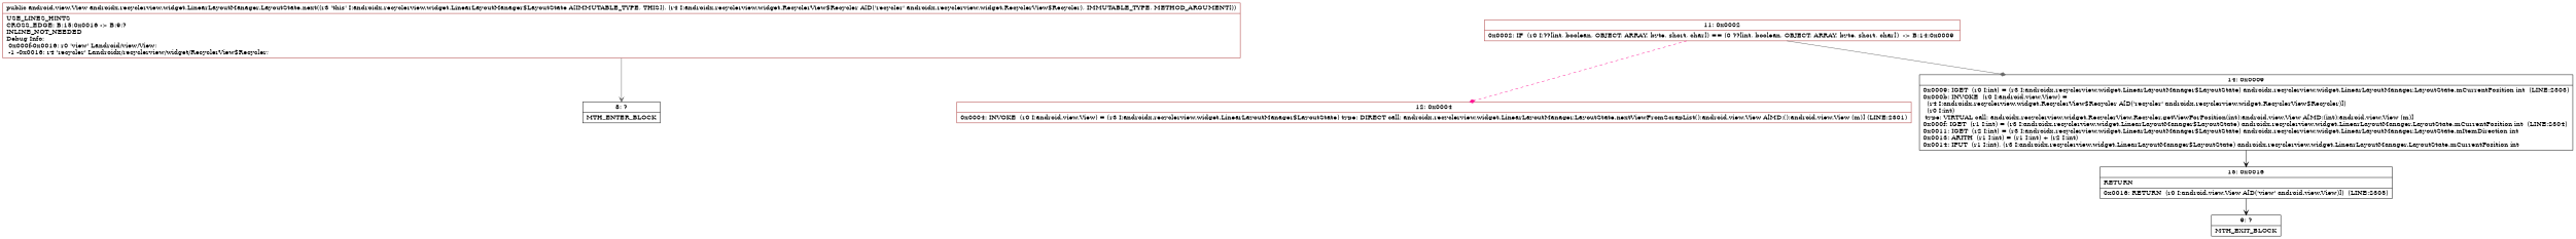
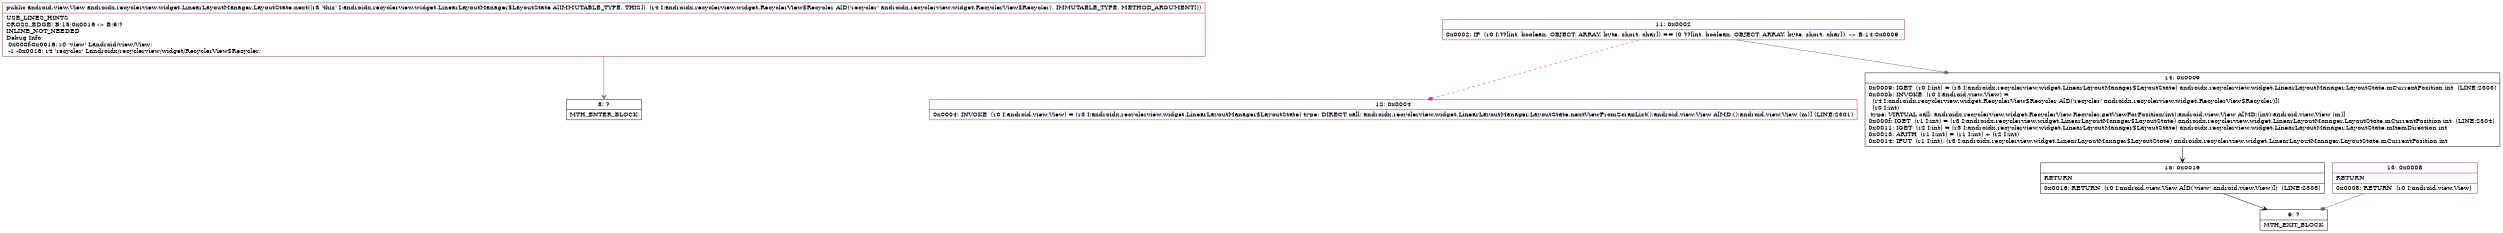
  digraph {
    node [color=black shape=record]
    edge [arrowhead=diamond color=gray40]
    n1 [label="{8\:\ ?|MTH_ENTER_BLOCK\l}"]
    n2 [color=brown label="{11\:\ 0x0002|0x0002: IF  (r0 I:??[int, boolean, OBJECT, ARRAY, byte, short, char]) == (0 ??[int, boolean, OBJECT, ARRAY, byte, short, char])  \-\> B:14:0x0009 \l}"]
    n3 [color=brown label="{12\:\ 0x0004|0x0004: INVOKE  (r0 I:android.view.View) = (r3 I:androidx.recyclerview.widget.LinearLayoutManager$LayoutState) type: DIRECT call: androidx.recyclerview.widget.LinearLayoutManager.LayoutState.nextViewFromScrapList():android.view.View A[MD:():android.view.View (m)] (LINE:2301)\l}"]
    n4 [label="{14\:\ 0x0009|0x0009: IGET  (r0 I:int) = (r3 I:androidx.recyclerview.widget.LinearLayoutManager$LayoutState) androidx.recyclerview.widget.LinearLayoutManager.LayoutState.mCurrentPosition int  (LINE:2303)\l0x000b: INVOKE  (r0 I:android.view.View) = \l  (r4 I:androidx.recyclerview.widget.RecyclerView$Recycler A[D('recycler' androidx.recyclerview.widget.RecyclerView$Recycler)])\l  (r0 I:int)\l type: VIRTUAL call: androidx.recyclerview.widget.RecyclerView.Recycler.getViewForPosition(int):android.view.View A[MD:(int):android.view.View (m)]\l0x000f: IGET  (r1 I:int) = (r3 I:androidx.recyclerview.widget.LinearLayoutManager$LayoutState) androidx.recyclerview.widget.LinearLayoutManager.LayoutState.mCurrentPosition int  (LINE:2304)\l0x0011: IGET  (r2 I:int) = (r3 I:androidx.recyclerview.widget.LinearLayoutManager$LayoutState) androidx.recyclerview.widget.LinearLayoutManager.LayoutState.mItemDirection int \l0x0013: ARITH  (r1 I:int) = (r1 I:int) + (r2 I:int) \l0x0014: IPUT  (r1 I:int), (r3 I:androidx.recyclerview.widget.LinearLayoutManager$LayoutState) androidx.recyclerview.widget.LinearLayoutManager.LayoutState.mCurrentPosition int \l}"]
    n5 [label="{15\:\ 0x0016|RETURN\l|0x0016: RETURN  (r0 I:android.view.View A[D('view' android.view.View)])  (LINE:2305)\l}"]
+   n6 [color=brown label="{13\:\ 0x0008|RETURN\l|0x0008: RETURN  (r0 I:android.view.View) \l}"]
    n7 [label="{9\:\ ?|MTH_EXIT_BLOCK\l}"]
    n8 [color=brown label="{public android.view.View androidx.recyclerview.widget.LinearLayoutManager.LayoutState.next((r3 'this' I:androidx.recyclerview.widget.LinearLayoutManager$LayoutState A[IMMUTABLE_TYPE, THIS]), (r4 I:androidx.recyclerview.widget.RecyclerView$Recycler A[D('recycler' androidx.recyclerview.widget.RecyclerView$Recycler), IMMUTABLE_TYPE, METHOD_ARGUMENT]))  | USE_LINES_HINTS\lCROSS_EDGE: B:15:0x0016 \-\> B:9:?\lINLINE_NOT_NEEDED\lDebug Info:\l  0x000f\-0x0016: r0 'view' Landroid\/view\/View;\l  \-1 \-0x0016: r4 'recycler' Landroidx\/recyclerview\/widget\/RecyclerView$Recycler;\l}"]
    n2 -> n3 [color=deeppink style=dashed]
    n2 -> n4
    n4 -> n5 [arrowhead=vee color=black]
    n5 -> n7 [arrowhead=vee color=black]
+   n6 -> n7
    n8 -> n1 [arrowhead=vee]
  }
